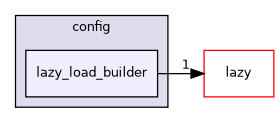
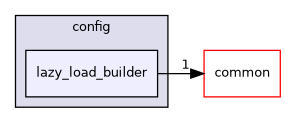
  digraph {
    compound=true
    rankdir=LR
    node [fontname=Helvetica fontsize=10 shape=box style=filled]
    n1 [fillcolor="#eeeeff" label=lazy_load_builder pencolor=black]
-   n2 [color=red fillcolor=white label=lazy]
+   n2 [color=red fillcolor=white label=common]
    subgraph cluster_1 {
      bgcolor="#ddddee"
      fontname=Helvetica
      fontsize=10
      label=config
      pencolor=black
      n1
    }
    n1 -> n2 [headlabel=1 labeldistance=1.5 labelfontname=Helvetica labelfontsize=10]
  }
